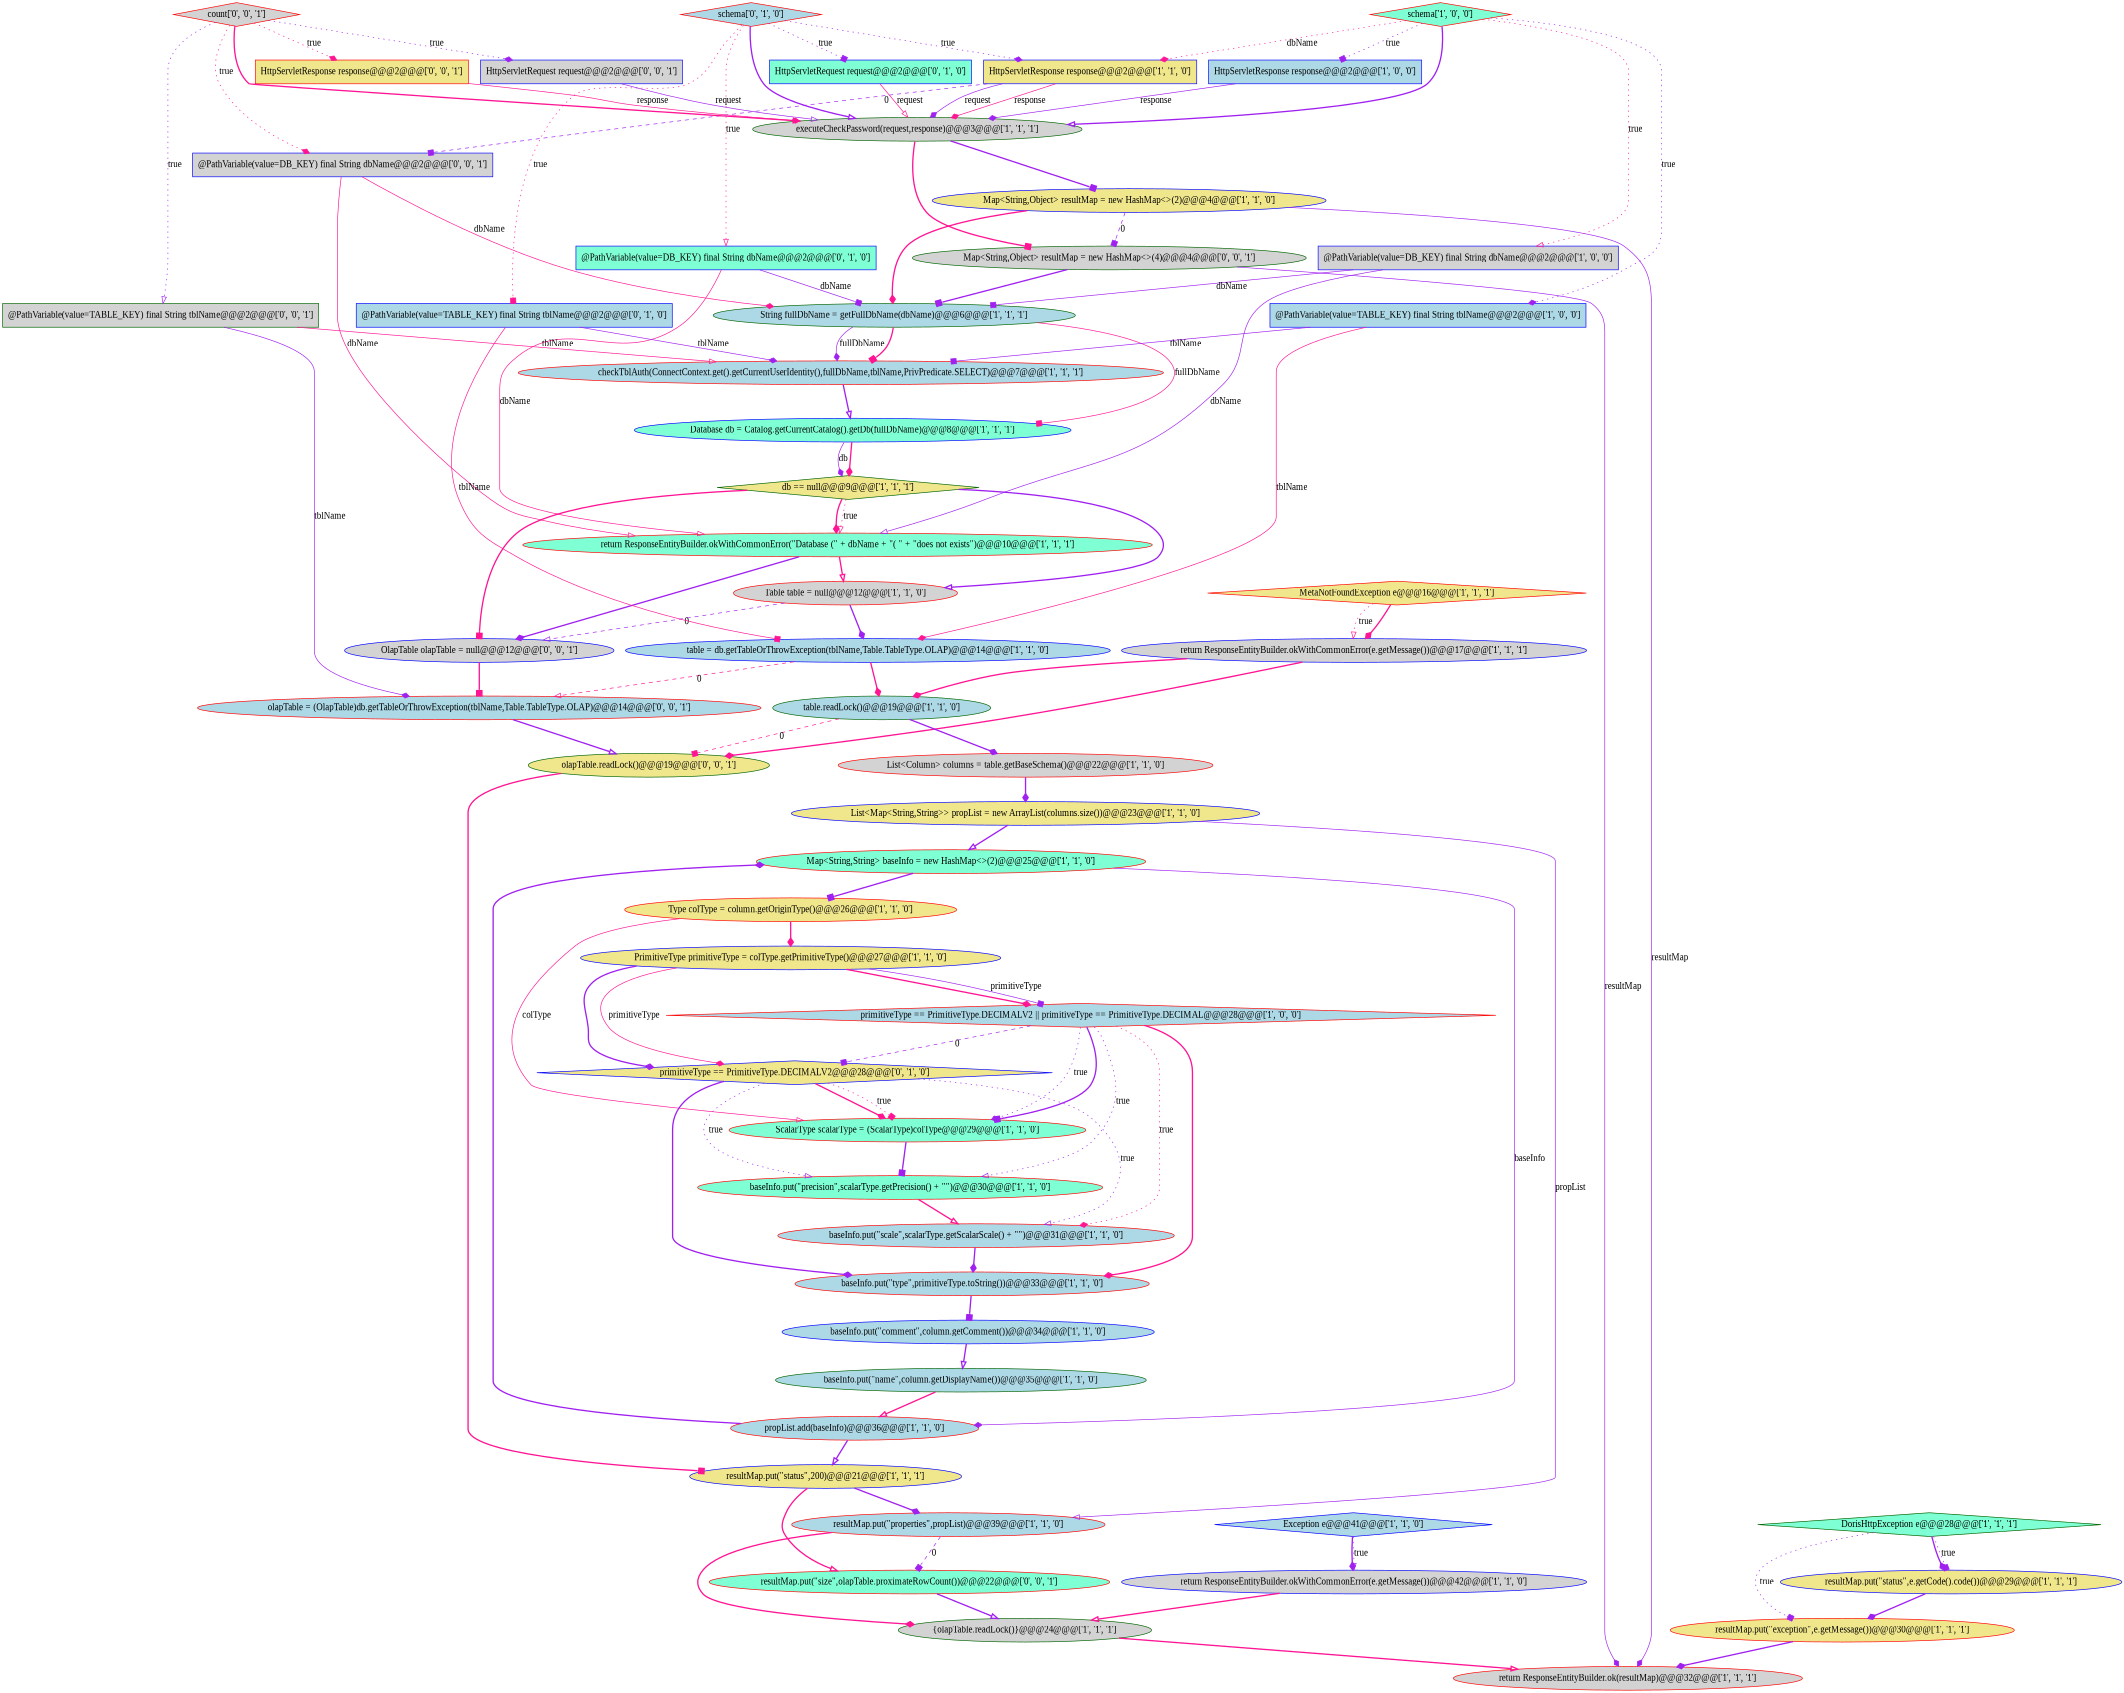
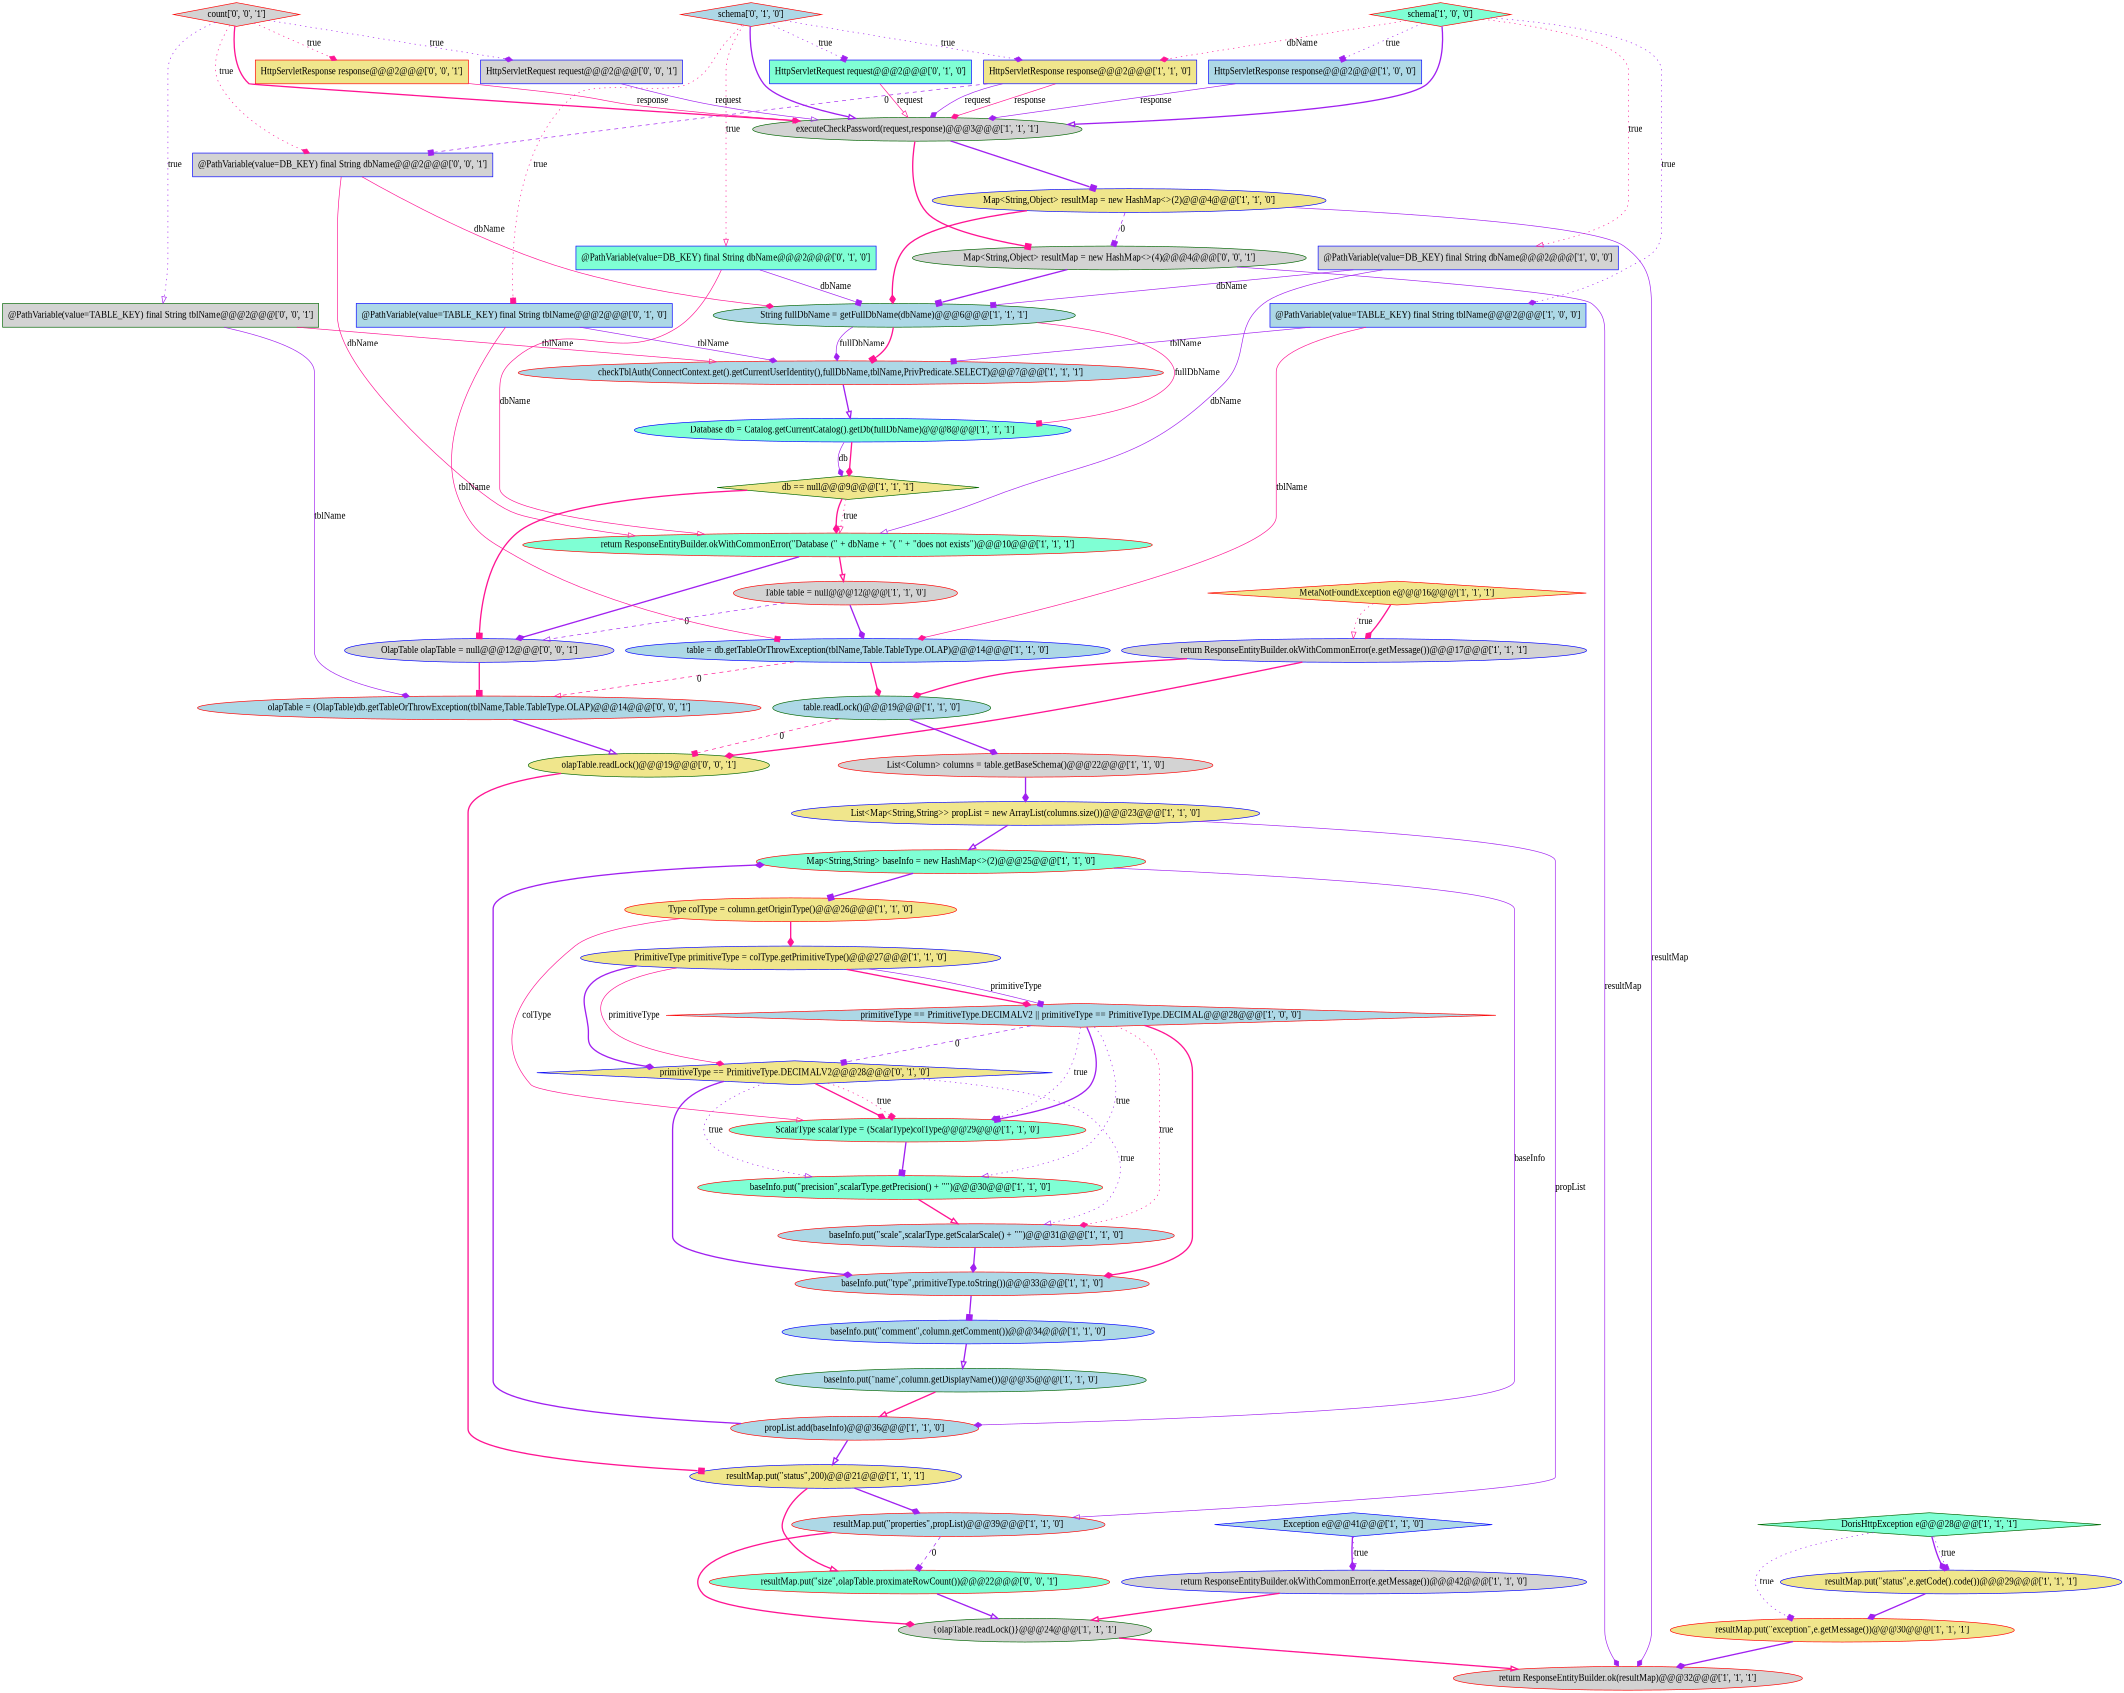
  digraph {
    fontname="Liberation Serif"
    node [color=blue fillcolor=lightblue fontname="Liberation Serif" shape=ellipse style=filled]
    edge [arrowhead=diamond color=purple fontname="Liberation Serif" style=bold]
    n1 [fillcolor=khaki label="Map<String,Object> resultMap = new HashMap<>(2)@@@4@@@['1', '1', '0']"]
    n2 [color=red fillcolor=lightgrey label="return ResponseEntityBuilder.ok(resultMap)@@@32@@@['1', '1', '1']"]
    n3 [color=darkgreen label="String fullDbName = getFullDbName(dbName)@@@6@@@['1', '1', '1']"]
    n4 [color=darkgreen fillcolor=lightgrey label="Map<String,Object> resultMap = new HashMap<>(4)@@@4@@@['0', '0', '1']"]
    n5 [color=red label="checkTblAuth(ConnectContext.get().getCurrentUserIdentity(),fullDbName,tblName,PrivPredicate.SELECT)@@@7@@@['1', '1', '1']"]
    n6 [fillcolor=aquamarine label="Database db = Catalog.getCurrentCatalog().getDb(fullDbName)@@@8@@@['1', '1', '1']"]
    n7 [color=darkgreen label="baseInfo.put(\"name\",column.getDisplayName())@@@35@@@['1', '1', '0']"]
    n8 [color=red label="propList.add(baseInfo)@@@36@@@['1', '1', '0']"]
    n9 [fillcolor=khaki label="resultMap.put(\"status\",200)@@@21@@@['1', '1', '1']"]
    n10 [color=red fillcolor=aquamarine label="Map<String,String> baseInfo = new HashMap<>(2)@@@25@@@['1', '1', '0']"]
    n11 [color=red fillcolor=khaki label="MetaNotFoundException e@@@16@@@['1', '1', '1']" shape=diamond]
    n12 [fillcolor=lightgrey label="return ResponseEntityBuilder.okWithCommonError(e.getMessage())@@@17@@@['1', '1', '1']"]
    n13 [color=darkgreen label="table.readLock()@@@19@@@['1', '1', '0']"]
    n14 [color=darkgreen fillcolor=khaki label="olapTable.readLock()@@@19@@@['0', '0', '1']"]
    n15 [fillcolor=lightgrey label="@PathVariable(value=DB_KEY) final String dbName@@@2@@@['1', '0', '0']" shape=box]
    n16 [color=red fillcolor=aquamarine label="return ResponseEntityBuilder.okWithCommonError(\"Database (\" + dbName + \"( \" + \"does not exists\")@@@10@@@['1', '1', '1']"]
    n17 [color=red fillcolor=lightgrey label="Table table = null@@@12@@@['1', '1', '0']"]
    n18 [fillcolor=lightgrey label="OlapTable olapTable = null@@@12@@@['0', '0', '1']"]
    n19 [color=red fillcolor=aquamarine label="schema['1', '0', '0']" shape=diamond]
    n20 [fillcolor=khaki label="HttpServletResponse response@@@2@@@['1', '1', '0']" shape=box]
    n21 [color=darkgreen fillcolor=lightgrey label="executeCheckPassword(request,response)@@@3@@@['1', '1', '1']"]
    n22 [label="HttpServletResponse response@@@2@@@['1', '0', '0']" shape=box]
    n23 [label="@PathVariable(value=TABLE_KEY) final String tblName@@@2@@@['1', '0', '0']" shape=box]
    n24 [fillcolor=lightgrey label="@PathVariable(value=DB_KEY) final String dbName@@@2@@@['0', '0', '1']" shape=box]
    n25 [label="table = db.getTableOrThrowException(tblName,Table.TableType.OLAP)@@@14@@@['1', '1', '0']"]
    n26 [color=red label="schema['0', '1', '0']" shape=diamond]
    n27 [fillcolor=aquamarine label="@PathVariable(value=DB_KEY) final String dbName@@@2@@@['0', '1', '0']" shape=box]
    n28 [fillcolor=aquamarine label="HttpServletRequest request@@@2@@@['0', '1', '0']" shape=box]
    n29 [label="@PathVariable(value=TABLE_KEY) final String tblName@@@2@@@['0', '1', '0']" shape=box]
    n30 [fillcolor=lightgrey label="return ResponseEntityBuilder.okWithCommonError(e.getMessage())@@@42@@@['1', '1', '0']"]
    n31 [color=darkgreen fillcolor=lightgrey label="{olapTable.readLock()}@@@24@@@['1', '1', '1']"]
    n32 [color=darkgreen fillcolor=lightgrey label="@PathVariable(value=TABLE_KEY) final String tblName@@@2@@@['0', '0', '1']" shape=box]
    n33 [color=red label="olapTable = (OlapTable)db.getTableOrThrowException(tblName,Table.TableType.OLAP)@@@14@@@['0', '0', '1']"]
    n34 [color=red fillcolor=lightgrey label="List<Column> columns = table.getBaseSchema()@@@22@@@['1', '1', '0']"]
    n35 [fillcolor=khaki label="List<Map<String,String>> propList = new ArrayList(columns.size())@@@23@@@['1', '1', '0']"]
    n36 [color=red label="resultMap.put(\"properties\",propList)@@@39@@@['1', '1', '0']"]
    n37 [color=red fillcolor=aquamarine label="resultMap.put(\"size\",olapTable.proximateRowCount())@@@22@@@['0', '0', '1']"]
    n38 [color=darkgreen fillcolor=khaki label="db == null@@@9@@@['1', '1', '1']" shape=diamond]
    n39 [color=red fillcolor=khaki label="resultMap.put(\"exception\",e.getMessage())@@@30@@@['1', '1', '1']"]
    n40 [color=red fillcolor=khaki label="Type colType = column.getOriginType()@@@26@@@['1', '1', '0']"]
    n41 [color=red fillcolor=aquamarine label="ScalarType scalarType = (ScalarType)colType@@@29@@@['1', '1', '0']"]
    n42 [fillcolor=khaki label="PrimitiveType primitiveType = colType.getPrimitiveType()@@@27@@@['1', '1', '0']"]
    n43 [color=red fillcolor=aquamarine label="baseInfo.put(\"precision\",scalarType.getPrecision() + \"\")@@@30@@@['1', '1', '0']"]
    n44 [fillcolor=khaki label="primitiveType == PrimitiveType.DECIMALV2@@@28@@@['0', '1', '0']" shape=diamond]
    n45 [color=red label="primitiveType == PrimitiveType.DECIMALV2 || primitiveType == PrimitiveType.DECIMAL@@@28@@@['1', '0', '0']" shape=diamond]
    n46 [color=red label="baseInfo.put(\"scale\",scalarType.getScalarScale() + \"\")@@@31@@@['1', '1', '0']"]
    n47 [color=red label="baseInfo.put(\"type\",primitiveType.toString())@@@33@@@['1', '1', '0']"]
    n48 [label="Exception e@@@41@@@['1', '1', '0']" shape=diamond]
    n49 [fillcolor=khaki label="resultMap.put(\"status\",e.getCode().code())@@@29@@@['1', '1', '1']"]
    n50 [label="baseInfo.put(\"comment\",column.getComment())@@@34@@@['1', '1', '0']"]
    n51 [color=red fillcolor=khaki label="HttpServletResponse response@@@2@@@['0', '0', '1']" shape=box]
    n52 [color=darkgreen fillcolor=aquamarine label="DorisHttpException e@@@28@@@['1', '1', '1']" shape=diamond]
    n53 [fillcolor=lightgrey label="HttpServletRequest request@@@2@@@['0', '0', '1']" shape=box]
    n54 [color=red fillcolor=lightgrey label="count['0', '0', '1']" shape=diamond]
    n1 -> n2 [label=resultMap style=solid]
    n1 -> n3 [color=deeppink]
    n1 -> n4 [arrowhead=box label=0 style=dashed]
    n3 -> n5 [label=fullDbName style=solid]
    n3 -> n5 [arrowhead=box color=deeppink]
    n3 -> n6 [arrowhead=box color=deeppink label=fullDbName style=solid]
    n4 -> n2 [label=resultMap style=solid]
    n4 -> n3 [arrowhead=box]
    n5 -> n6 [arrowhead=onormal]
    n6 -> n38 [label=db style=solid]
    n6 -> n38 [color=deeppink]
    n7 -> n8 [arrowhead=onormal color=deeppink]
    n8 -> n9 [arrowhead=onormal]
    n8 -> n10
    n9 -> n36
    n9 -> n37 [arrowhead=onormal color=deeppink]
    n10 -> n8 [label=baseInfo style=solid]
    n10 -> n40 [arrowhead=box]
    n11 -> n12 [color=deeppink]
    n11 -> n12 [arrowhead=onormal color=deeppink label=true style=dotted]
    n12 -> n13 [color=deeppink]
    n12 -> n14 [color=deeppink]
    n13 -> n14 [arrowhead=box color=deeppink label=0 style=dashed]
    n13 -> n34
    n14 -> n9 [arrowhead=box color=deeppink]
    n15 -> n3 [arrowhead=box label=dbName style=solid]
    n15 -> n16 [arrowhead=onormal label=dbName style=solid]
    n16 -> n17 [arrowhead=onormal color=deeppink]
    n16 -> n18
    n17 -> n18 [arrowhead=onormal label=0 style=dashed]
    n17 -> n25
    n18 -> n33 [arrowhead=box color=deeppink]
    n19 -> n15 [arrowhead=onormal color=deeppink label=true style=dotted]
    n19 -> n20 [color=deeppink label=dbName style=dotted]
    n19 -> n21 [arrowhead=onormal]
    n19 -> n22 [arrowhead=box label=true style=dotted]
    n19 -> n23 [label=true style=dotted]
    n20 -> n21 [color=deeppink label=response style=solid]
    n20 -> n21 [label=request style=solid]
    n20 -> n24 [arrowhead=box label=0 style=dashed]
    n21 -> n1 [arrowhead=box]
    n21 -> n4 [arrowhead=box color=deeppink]
    n22 -> n21 [label=response style=solid]
    n23 -> n5 [arrowhead=box label=tblName style=solid]
    n23 -> n25 [color=deeppink label=tblName style=solid]
    n24 -> n3 [color=deeppink label=dbName style=solid]
    n24 -> n16 [arrowhead=onormal color=deeppink label=dbName style=solid]
    n25 -> n13 [color=deeppink]
    n25 -> n33 [arrowhead=onormal color=deeppink label=0 style=dashed]
    n26 -> n20 [label=true style=dotted]
    n26 -> n21 [arrowhead=onormal]
    n26 -> n27 [arrowhead=onormal color=deeppink label=true style=dotted]
    n26 -> n28 [arrowhead=box label=true style=dotted]
    n26 -> n29 [arrowhead=box color=deeppink label=true style=dotted]
    n27 -> n3 [arrowhead=box label=dbName style=solid]
    n27 -> n16 [arrowhead=onormal color=deeppink label=dbName style=solid]
    n28 -> n21 [arrowhead=onormal color=deeppink label=request style=solid]
    n29 -> n5 [label=tblName style=solid]
    n29 -> n25 [arrowhead=box color=deeppink label=tblName style=solid]
    n30 -> n31 [arrowhead=onormal color=deeppink]
    n31 -> n2 [arrowhead=onormal color=deeppink]
    n32 -> n5 [arrowhead=onormal color=deeppink label=tblName style=solid]
    n32 -> n33 [label=tblName style=solid]
    n33 -> n14 [arrowhead=onormal]
    n34 -> n35
    n35 -> n10 [arrowhead=onormal]
    n35 -> n36 [arrowhead=onormal label=propList style=solid]
    n36 -> n31 [color=deeppink]
    n36 -> n37 [arrowhead=box label=0 style=dashed]
    n37 -> n31 [arrowhead=onormal]
    n38 -> n16 [color=deeppink]
    n38 -> n16 [arrowhead=onormal color=deeppink label=true style=dotted]
-   n38 -> n17 [arrowhead=onormal]
    n38 -> n18 [arrowhead=box color=deeppink]
    n39 -> n2
    n40 -> n41 [arrowhead=onormal color=deeppink label=colType style=solid]
    n40 -> n42 [color=deeppink]
    n41 -> n43 [arrowhead=box]
    n42 -> n44
    n42 -> n44 [color=deeppink label=primitiveType style=solid]
    n42 -> n45 [color=deeppink]
    n42 -> n45 [arrowhead=box label=primitiveType style=solid]
    n43 -> n46 [arrowhead=onormal color=deeppink]
    n44 -> n41 [color=deeppink]
    n44 -> n41 [arrowhead=box color=deeppink label=true style=dotted]
    n44 -> n43 [arrowhead=onormal label=true style=dotted]
    n44 -> n46 [arrowhead=onormal label=true style=dotted]
    n44 -> n47
    n45 -> n41 [label=true style=dotted]
    n45 -> n41 [arrowhead=box]
    n45 -> n43 [arrowhead=onormal label=true style=dotted]
    n45 -> n44 [arrowhead=box label=0 style=dashed]
    n45 -> n46 [color=deeppink label=true style=dotted]
    n45 -> n47 [color=deeppink]
    n46 -> n47
    n47 -> n50 [arrowhead=box]
    n48 -> n30 [arrowhead=onormal label=true style=dotted]
    n48 -> n30
    n49 -> n39
    n50 -> n7 [arrowhead=onormal]
    n51 -> n21 [color=deeppink label=response style=solid]
    n52 -> n39 [arrowhead=box label=true style=dotted]
    n52 -> n49
    n52 -> n49 [arrowhead=box label=true style=dotted]
    n53 -> n21 [arrowhead=onormal label=request style=solid]
    n54 -> n21 [arrowhead=onormal color=deeppink]
    n54 -> n24 [color=deeppink label=true style=dotted]
    n54 -> n32 [arrowhead=onormal label=true style=dotted]
    n54 -> n51 [color=deeppink label=true style=dotted]
    n54 -> n53 [label=true style=dotted]
  }
